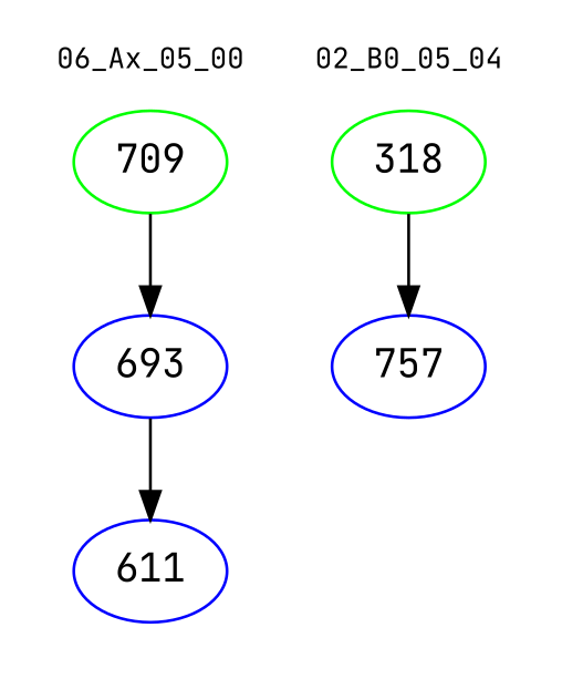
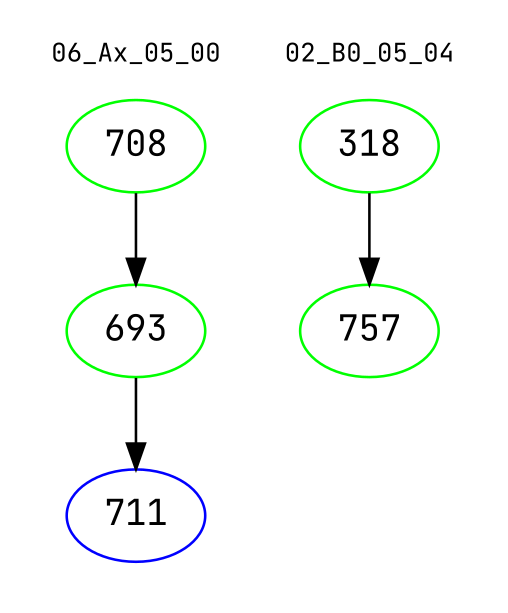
  digraph {
    fontname="JetBrains Mono"
    node [color=green fontname="JetBrains Mono"]
    edge [color=black fontname="JetBrains Mono"]
-   n1 [label=709]
-   n2 [color=blue label=693]
-   n3 [color=blue label=611]
+   n1 [label=708]
+   n2 [label=693]
+   n3 [color=blue label=711]
    n4 [label=318]
-   n5 [color=blue label=757]
+   n5 [label=757]
    subgraph cluster_1 {
      color=white
      fontsize=10
      label="06_Ax_05_00"
      n1
      n2
      n3
    }
    subgraph cluster_2 {
      color=white
      fontsize=10
      label="02_B0_05_04"
      n4
      n5
    }
    n1 -> n2
    n2 -> n3
    n4 -> n5
  }
